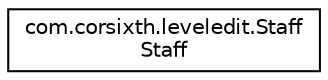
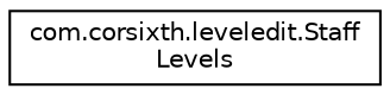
  digraph {
    rankdir=LR
-   n1 [color=black fillcolor=white fontname=Helvetica fontsize=10 height=0.2 label="com.corsixth.leveledit.Staff\lStaff" shape=record style=filled width=0.4]
+   n1 [color=black fillcolor=white fontname=Helvetica fontsize=10 height=0.2 label="com.corsixth.leveledit.Staff\lLevels" shape=record style=filled width=0.4]
  }
